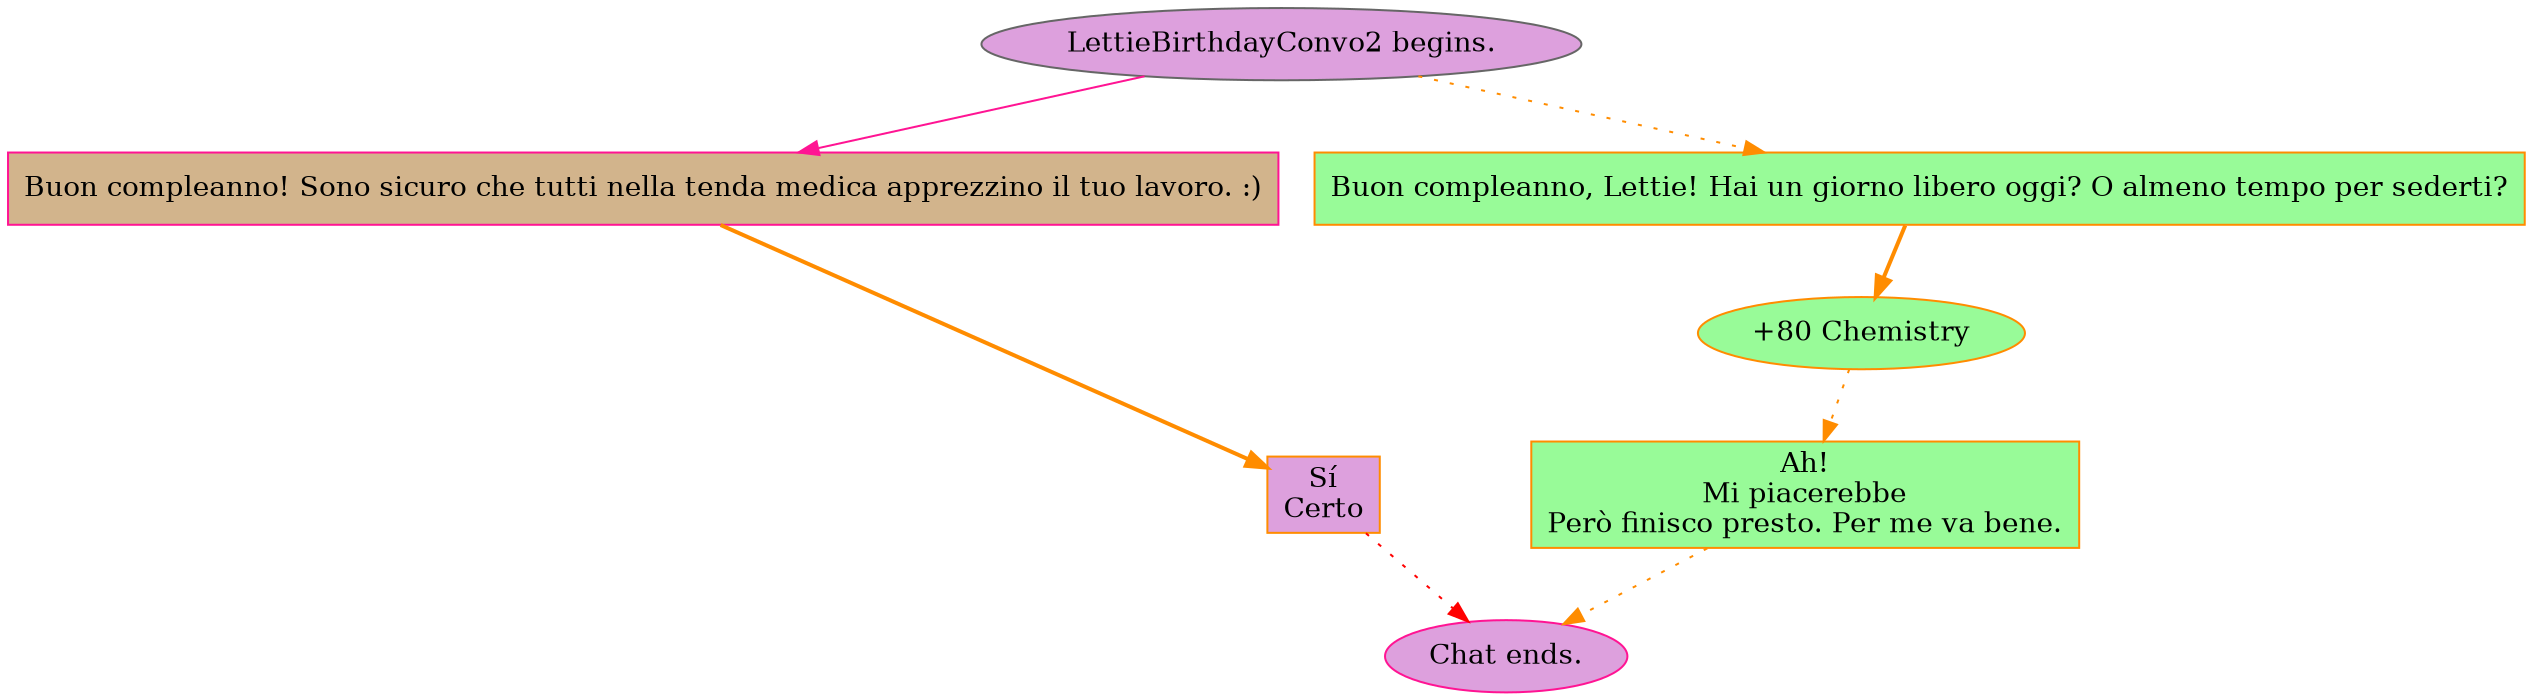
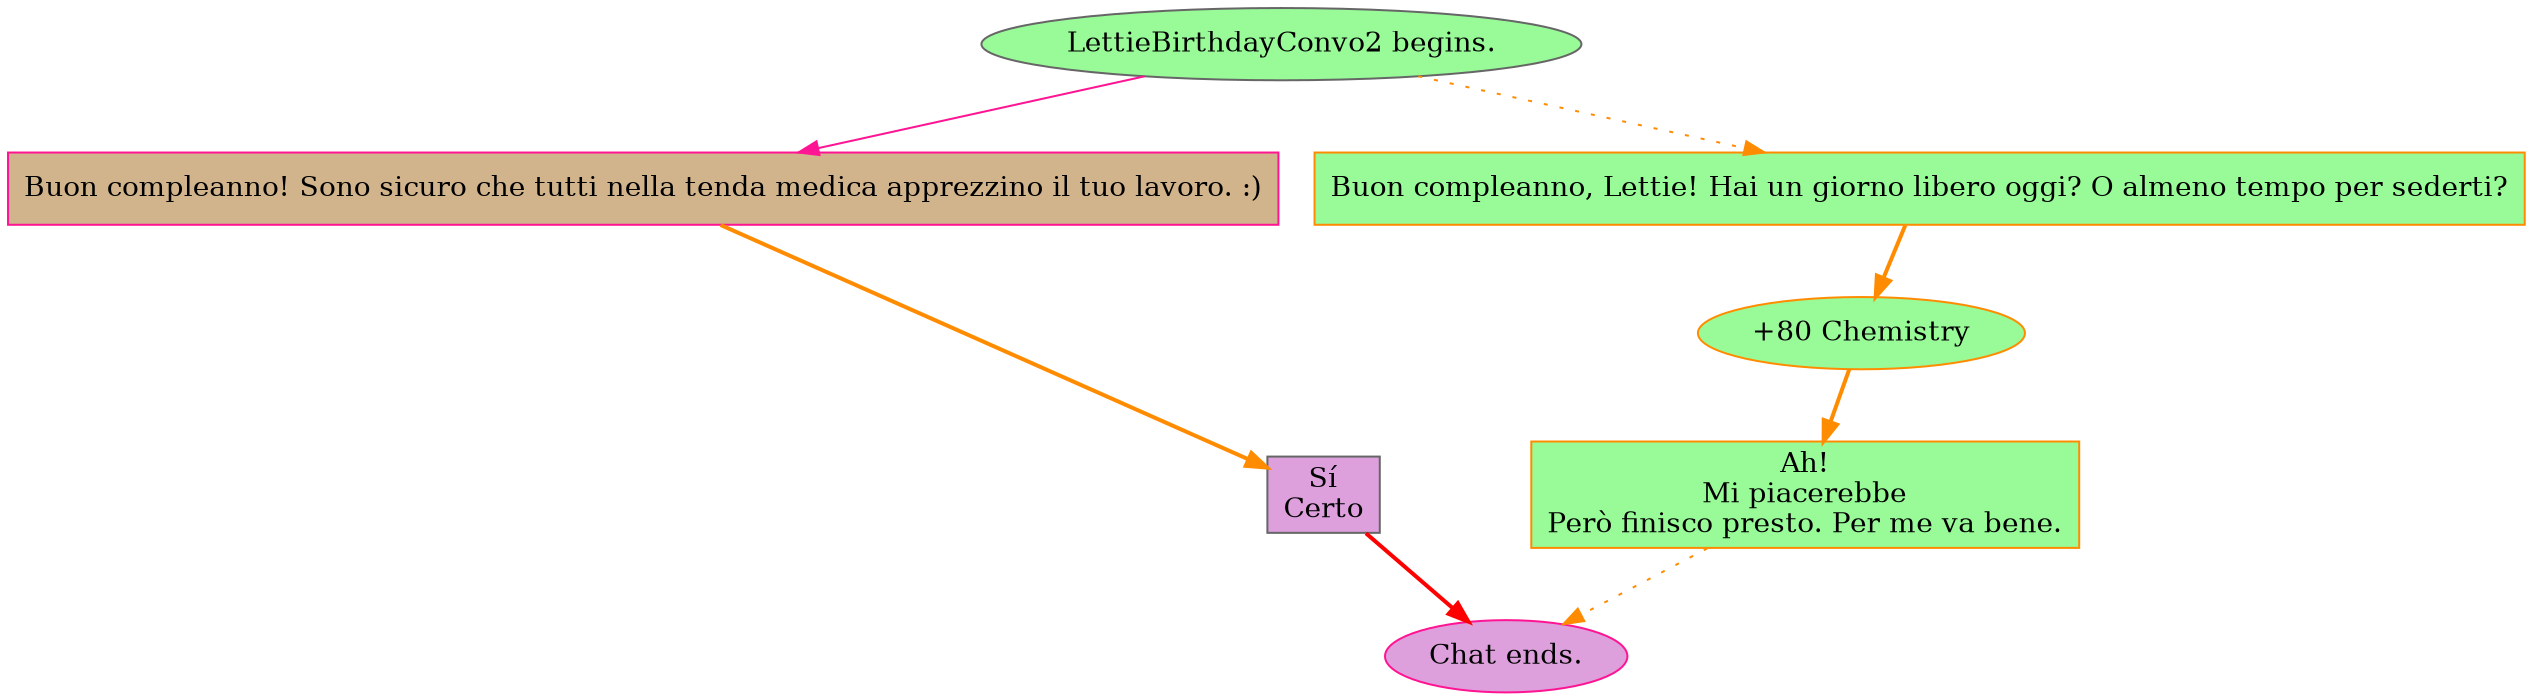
  digraph {
    node [color=darkorange fillcolor=palegreen style=filled shape=box]
    edge [color=darkorange style=dotted]
-   "LettieBirthdayConvo2 begins." [color=gray40 fillcolor=plum shape=""]
+   "LettieBirthdayConvo2 begins." [color=gray40 shape=""]
    n2 [color=deeppink fillcolor=tan label="Buon compleanno! Sono sicuro che tutti nella tenda medica apprezzino il tuo lavoro. :)"]
    n3 [label="Buon compleanno, Lettie! Hai un giorno libero oggi? O almeno tempo per sederti?"]
-   n4 [fillcolor=plum label="Sí\nCerto"]
+   n4 [color=gray40 fillcolor=plum label="Sí\nCerto"]
    n5 [label="+80 Chemistry" shape=""]
    "Chat ends." [color=deeppink fillcolor=plum shape=""]
    n7 [label="Ah!\nMi piacerebbe\nPerò finisco presto. Per me va bene."]
    "LettieBirthdayConvo2 begins." -> n2 [color=deeppink style=solid]
    "LettieBirthdayConvo2 begins." -> n3
    n2 -> n4 [style=bold]
    n3 -> n5 [style=bold]
-   n4 -> "Chat ends." [color=red]
-   n5 -> n7
+   n4 -> "Chat ends." [color=red style=bold]
+   n5 -> n7 [style=bold]
    n7 -> "Chat ends."
  }
